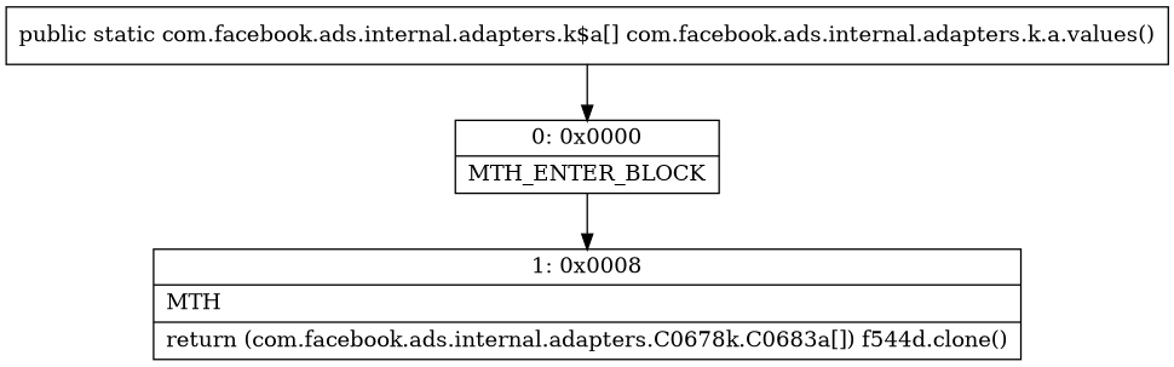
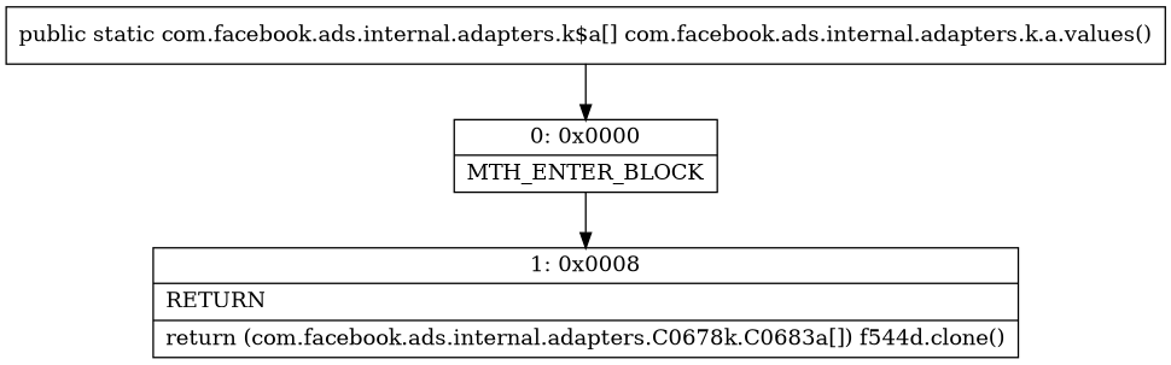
  digraph {
    node [shape=record]
    n1 [label="{0\:\ 0x0000|MTH_ENTER_BLOCK\l}"]
-   n2 [label="{1\:\ 0x0008|MTH\l|return (com.facebook.ads.internal.adapters.C0678k.C0683a[]) f544d.clone()\l}"]
+   n2 [label="{1\:\ 0x0008|RETURN\l|return (com.facebook.ads.internal.adapters.C0678k.C0683a[]) f544d.clone()\l}"]
    n3 [label="{public static com.facebook.ads.internal.adapters.k$a[] com.facebook.ads.internal.adapters.k.a.values() }"]
    n1 -> n2
    n3 -> n1
  }
